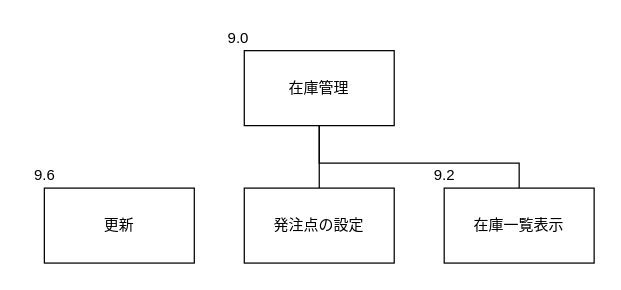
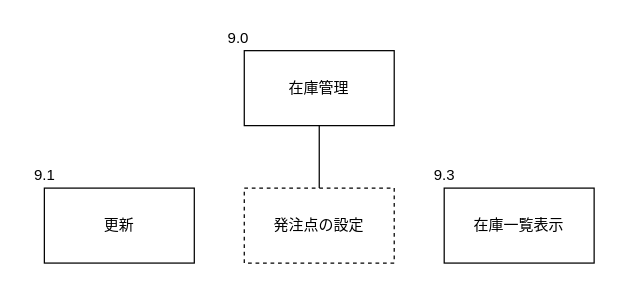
  <mxCell id="0" />
  <mxCell id="1" parent="0" />
  <mxCell id="2" value="在庫管理" style="whiteSpace=wrap;html=1;align=center;treeFolding=1;treeMoving=1;container=1;recursiveResize=0;" parent="1" vertex="1"><mxGeometry x="195" y="40" width="120" height="60" as="geometry" /></mxCell>
  <mxCell id="3" value="9.0" style="text;html=1;resizable=0;autosize=1;align=center;verticalAlign=middle;points=[];fillColor=none;strokeColor=none;rounded=0;" parent="1" vertex="1"><mxGeometry x="175" y="20" width="30" height="20" as="geometry" /></mxCell>
  <mxCell id="4" value="更新" style="whiteSpace=wrap;html=1;align=center;treeFolding=1;treeMoving=1;container=1;recursiveResize=0;" parent="1" vertex="1"><mxGeometry x="35" y="150" width="120" height="60" as="geometry" /></mxCell>
- <mxCell id="5" value="9.6" style="text;html=1;resizable=0;autosize=1;align=center;verticalAlign=middle;points=[];fillColor=none;strokeColor=none;rounded=0;" parent="1" vertex="1"><mxGeometry x="20" y="130" width="30" height="20" as="geometry" /></mxCell>
- <mxCell id="6" value="発注点の設定" style="whiteSpace=wrap;html=1;align=center;treeFolding=1;treeMoving=1;container=1;recursiveResize=0;" parent="1" vertex="1"><mxGeometry x="195" y="150" width="120" height="60" as="geometry" /></mxCell>
+ <mxCell id="5" value="9.1" style="text;html=1;resizable=0;autosize=1;align=center;verticalAlign=middle;points=[];fillColor=none;strokeColor=none;rounded=0;" parent="1" vertex="1"><mxGeometry x="20" y="130" width="30" height="20" as="geometry" /></mxCell>
+ <mxCell id="6" value="発注点の設定" style="whiteSpace=wrap;html=1;align=center;treeFolding=1;treeMoving=1;container=1;recursiveResize=0;dashed=1;" parent="1" vertex="1"><mxGeometry x="195" y="150" width="120" height="60" as="geometry" /></mxCell>
  <mxCell id="7" value="" style="edgeStyle=elbowEdgeStyle;elbow=vertical;startArrow=none;endArrow=none;rounded=0;entryX=0.5;entryY=0;entryDx=0;entryDy=0;" parent="1" target="6" edge="1"><mxGeometry relative="1" as="geometry"><mxPoint x="255" y="100" as="sourcePoint" /><Array as="points"><mxPoint x="255" y="130" /></Array><mxPoint x="265" y="160" as="targetPoint" /></mxGeometry></mxCell>
  <mxCell id="8" value="在庫一覧表示" style="whiteSpace=wrap;html=1;align=center;treeFolding=1;treeMoving=1;container=1;recursiveResize=0;" vertex="1" parent="1"><mxGeometry x="355" y="150" width="120" height="60" as="geometry" /></mxCell>
- <mxCell id="9" value="9.2" style="text;html=1;resizable=0;autosize=1;align=center;verticalAlign=middle;points=[];fillColor=none;strokeColor=none;rounded=0;" vertex="1" parent="1"><mxGeometry x="340" y="130" width="30" height="20" as="geometry" /></mxCell>
- <mxCell id="10" value="" style="edgeStyle=elbowEdgeStyle;elbow=vertical;startArrow=none;endArrow=none;rounded=0;entryX=0.5;entryY=0;entryDx=0;entryDy=0;exitX=0.5;exitY=1;exitDx=0;exitDy=0;" edge="1" parent="1" source="2" target="8"><mxGeometry relative="1" as="geometry"><mxPoint x="265" y="110" as="sourcePoint" /><Array as="points"><mxPoint x="335" y="130" /></Array><mxPoint x="265" y="160" as="targetPoint" /></mxGeometry></mxCell>
+ <mxCell id="9" value="9.3" style="text;html=1;resizable=0;autosize=1;align=center;verticalAlign=middle;points=[];fillColor=none;strokeColor=none;rounded=0;" vertex="1" parent="1"><mxGeometry x="340" y="130" width="30" height="20" as="geometry" /></mxCell>
